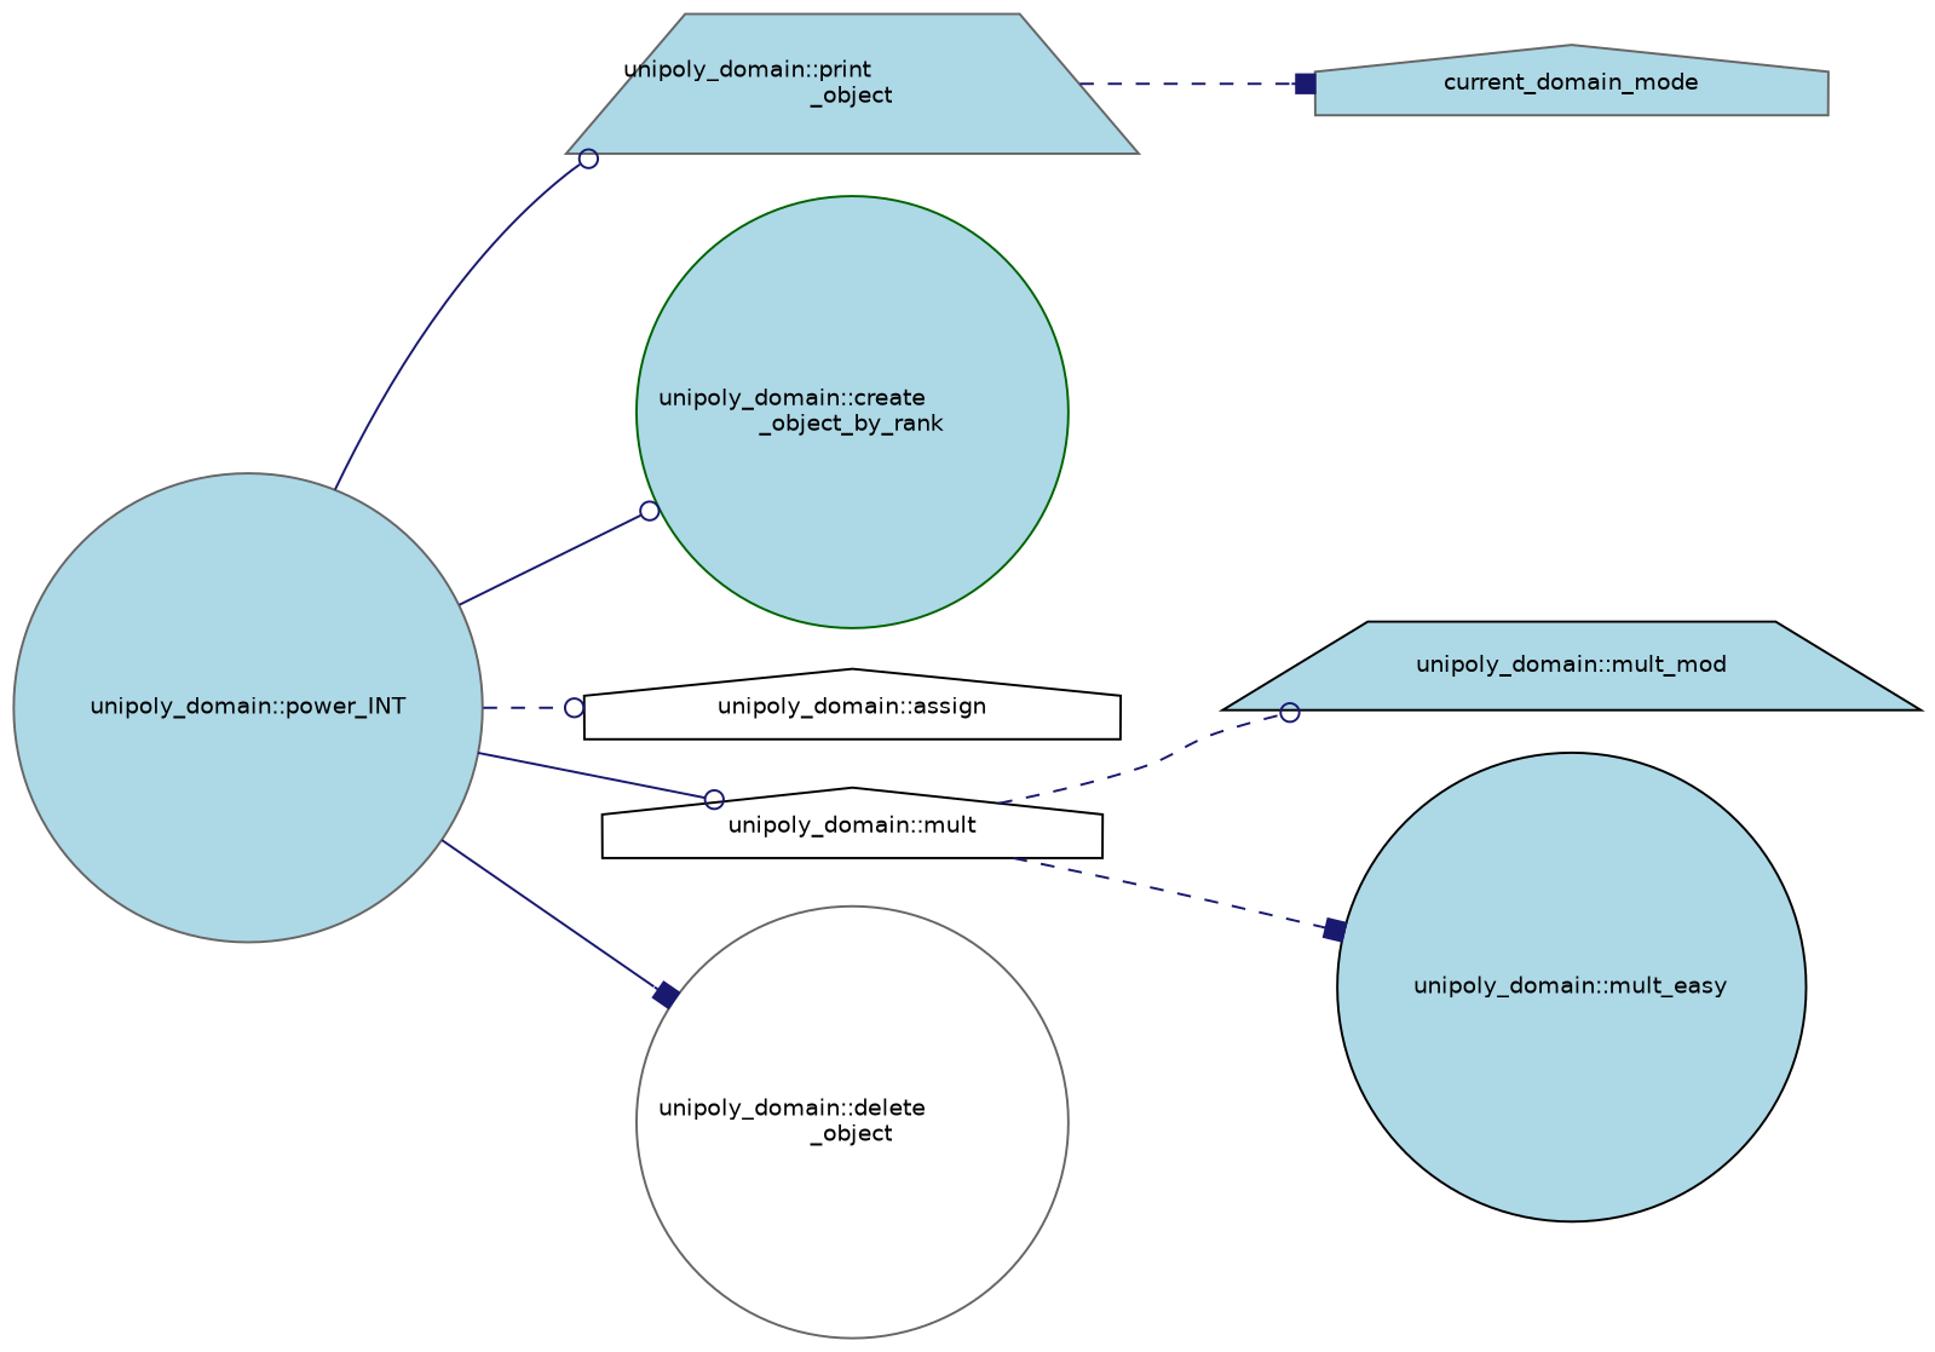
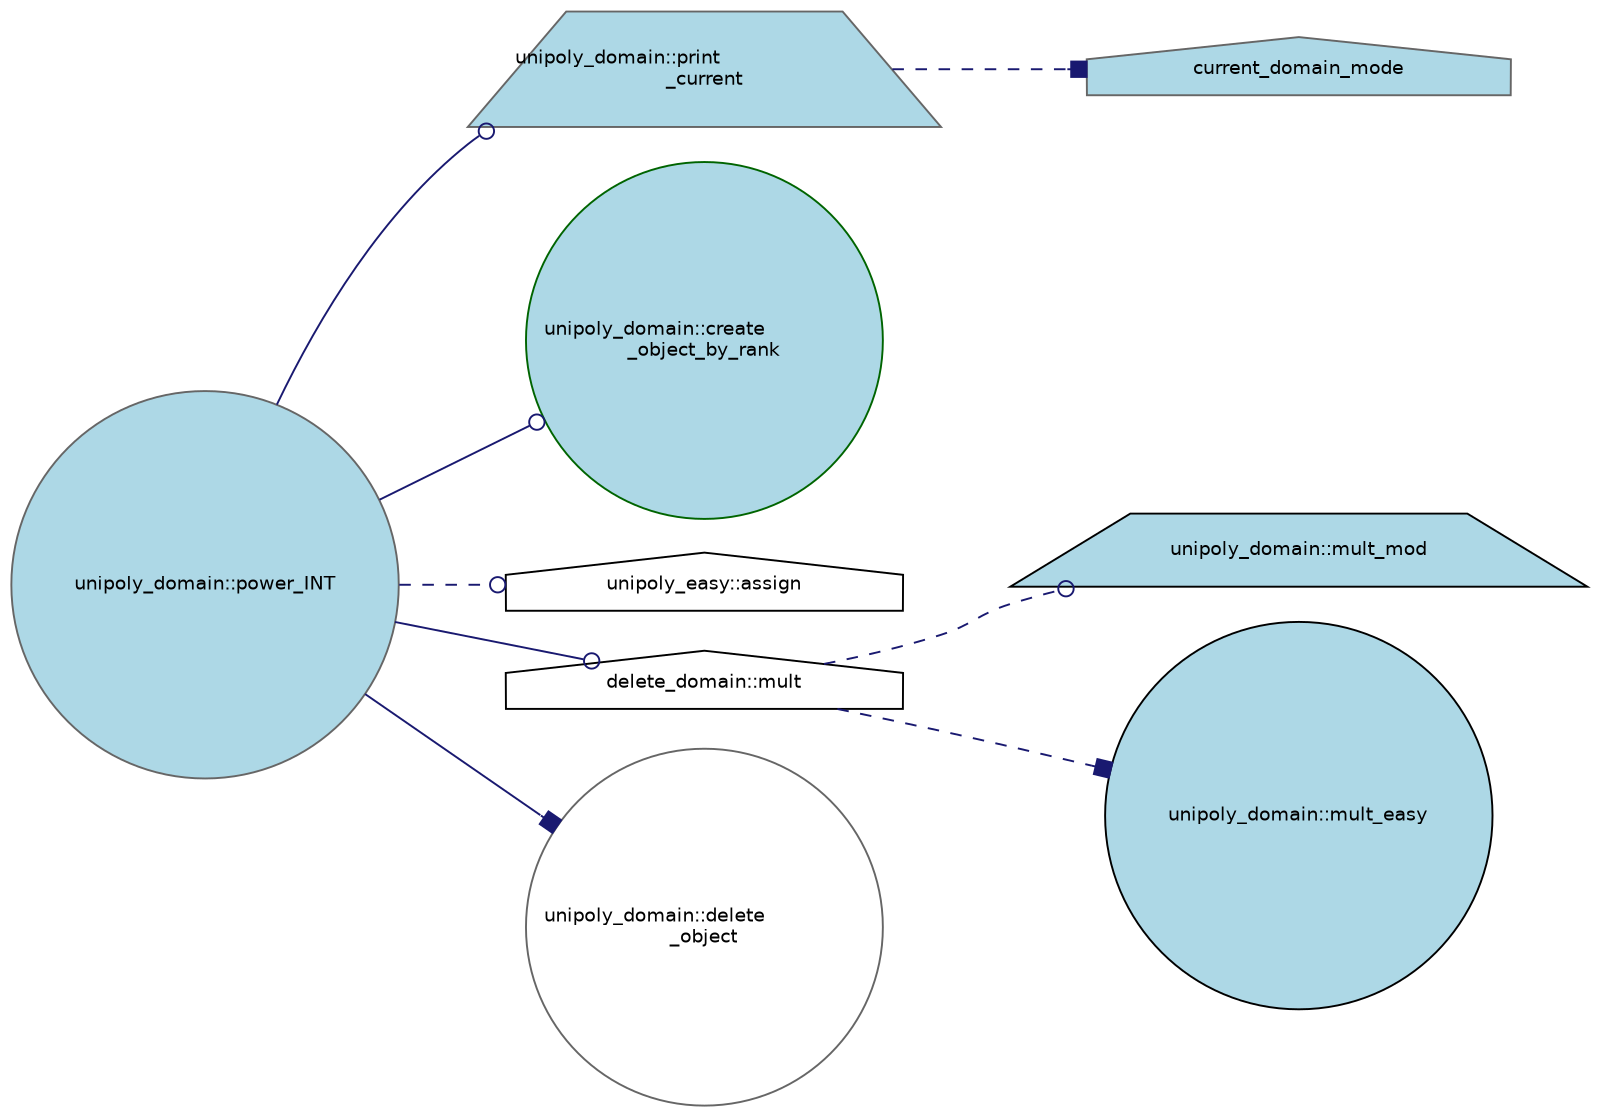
  digraph {
    rankdir=LR
    node [color=gray40 fillcolor=lightblue fontname=Helvetica fontsize=10 shape=circle style=filled]
    edge [arrowhead=odot color=midnightblue fontname=Helvetica fontsize=10 labelfontname=Helvetica labelfontsize=10 style=solid]
    n1 [fontcolor=black height=0.2 label="unipoly_domain::power_INT" width=0.4]
-   n2 [height=0.2 label="unipoly_domain::print\l_object" shape=trapezium width=0.4]
+   n2 [height=0.2 label="unipoly_domain::print\l_current" shape=trapezium width=0.4]
    n3 [color=darkgreen height=0.2 label="unipoly_domain::create\l_object_by_rank" width=0.4]
-   n4 [color=black fillcolor=white height=0.2 label="unipoly_domain::assign" shape=house width=0.4]
-   n5 [color=black fillcolor=white height=0.2 label="unipoly_domain::mult" shape=house width=0.4]
+   n4 [color=black fillcolor=white height=0.2 label="unipoly_easy::assign" shape=house width=0.4]
+   n5 [color=black fillcolor=white height=0.2 label="delete_domain::mult" shape=house width=0.4]
    n6 [fillcolor=white height=0.2 label="unipoly_domain::delete\l_object" width=0.4]
    n7 [height=0.2 label=current_domain_mode shape=house width=0.4]
    n8 [color=black height=0.2 label="unipoly_domain::mult_mod" shape=trapezium width=0.4]
    n9 [color=black height=0.2 label="unipoly_domain::mult_easy" width=0.4]
    n1 -> n2
    n1 -> n3
    n1 -> n4 [style=dashed]
    n1 -> n5
    n1 -> n6 [arrowhead=box]
    n2 -> n7 [arrowhead=box style=dashed]
    n5 -> n8 [style=dashed]
    n5 -> n9 [arrowhead=box style=dashed]
  }
